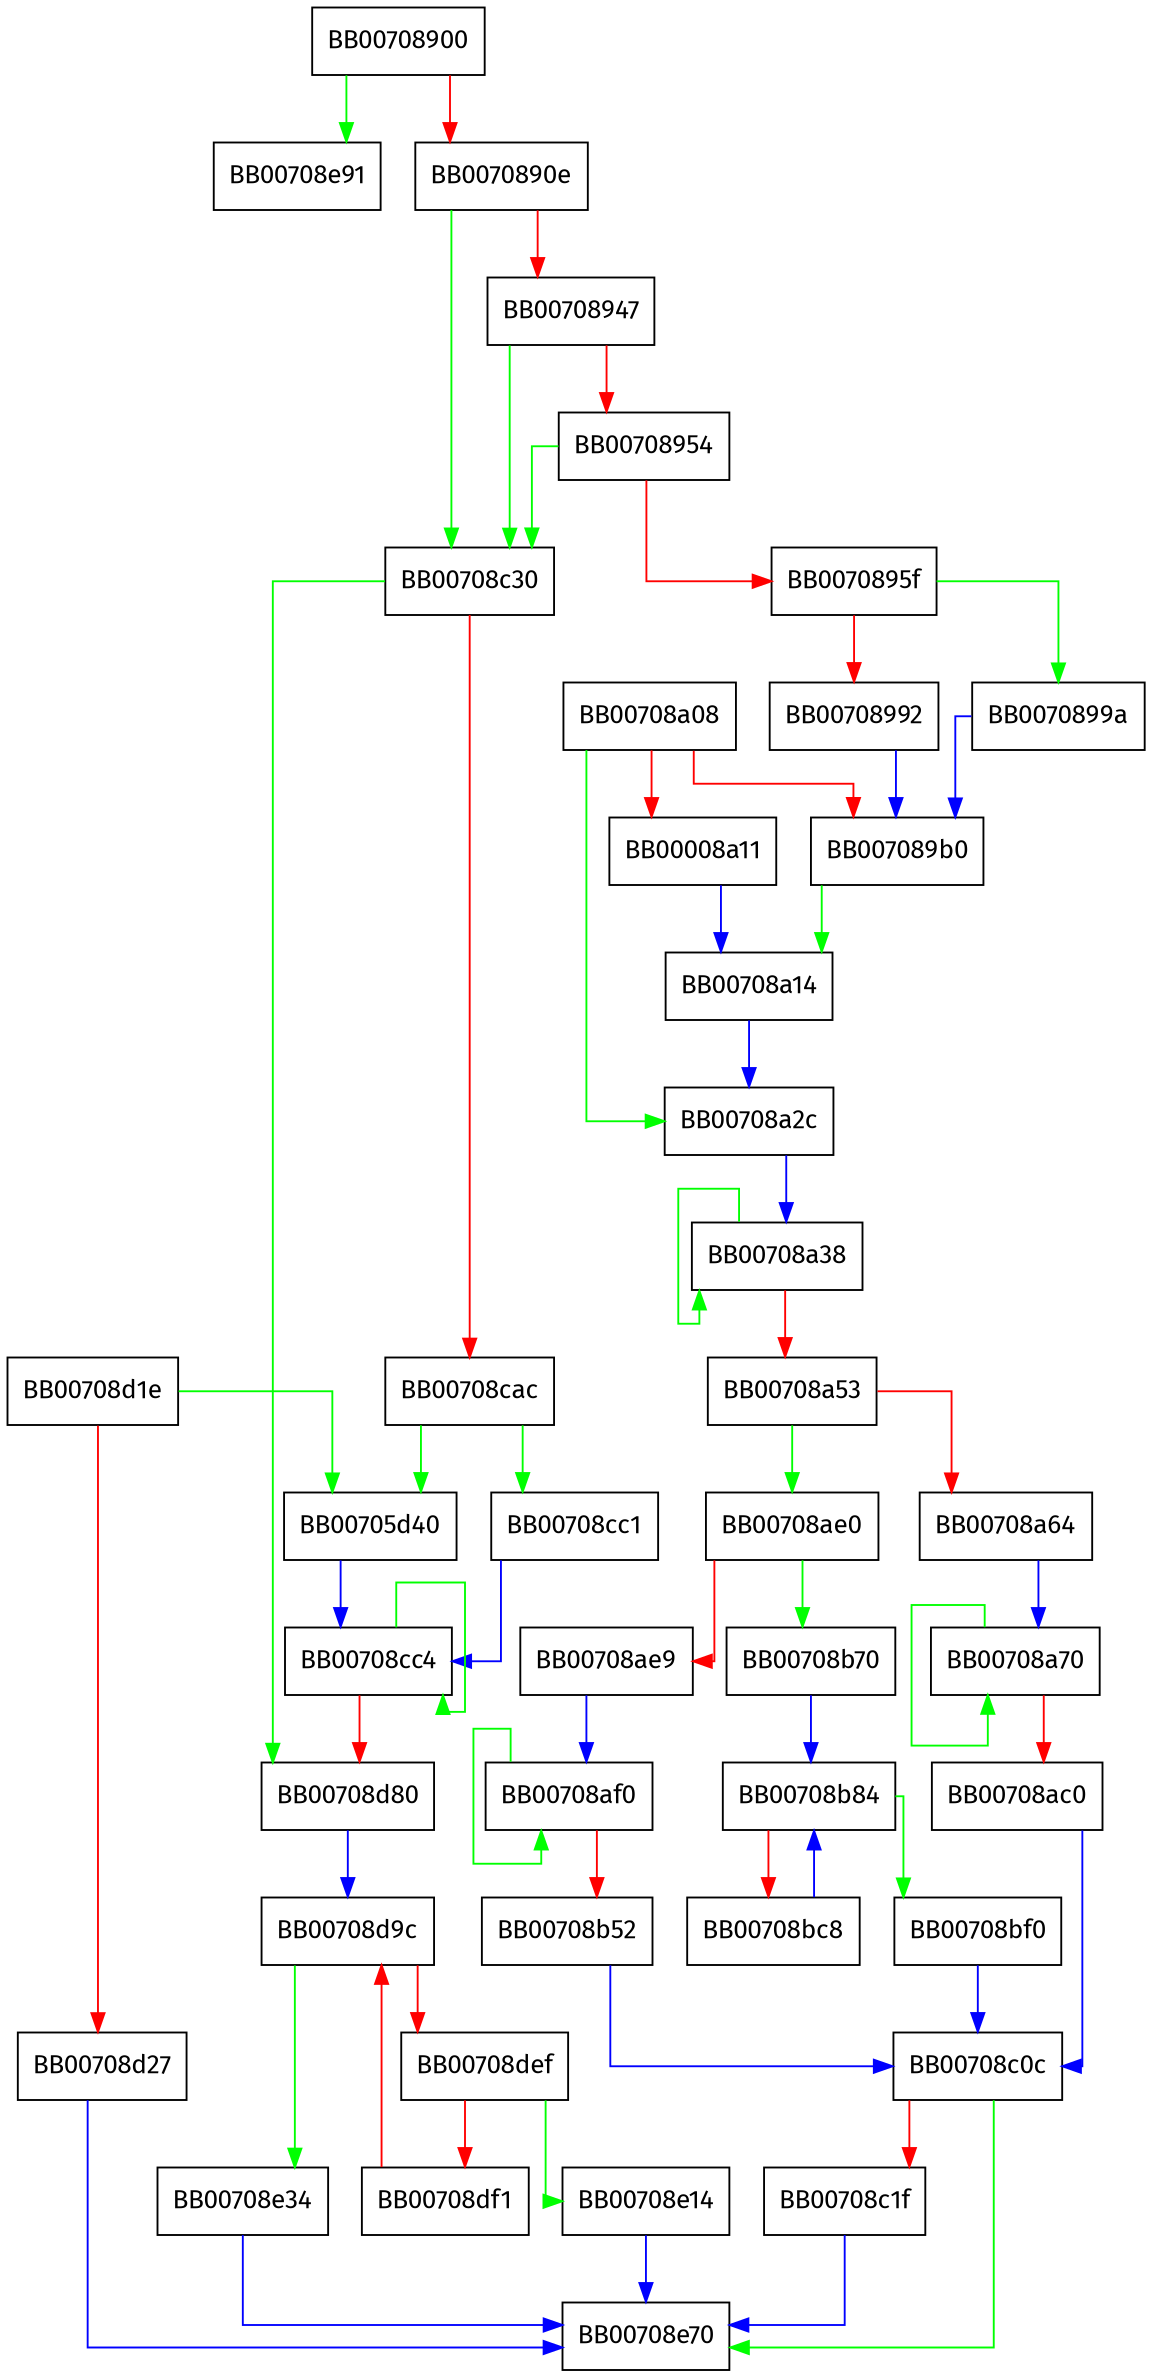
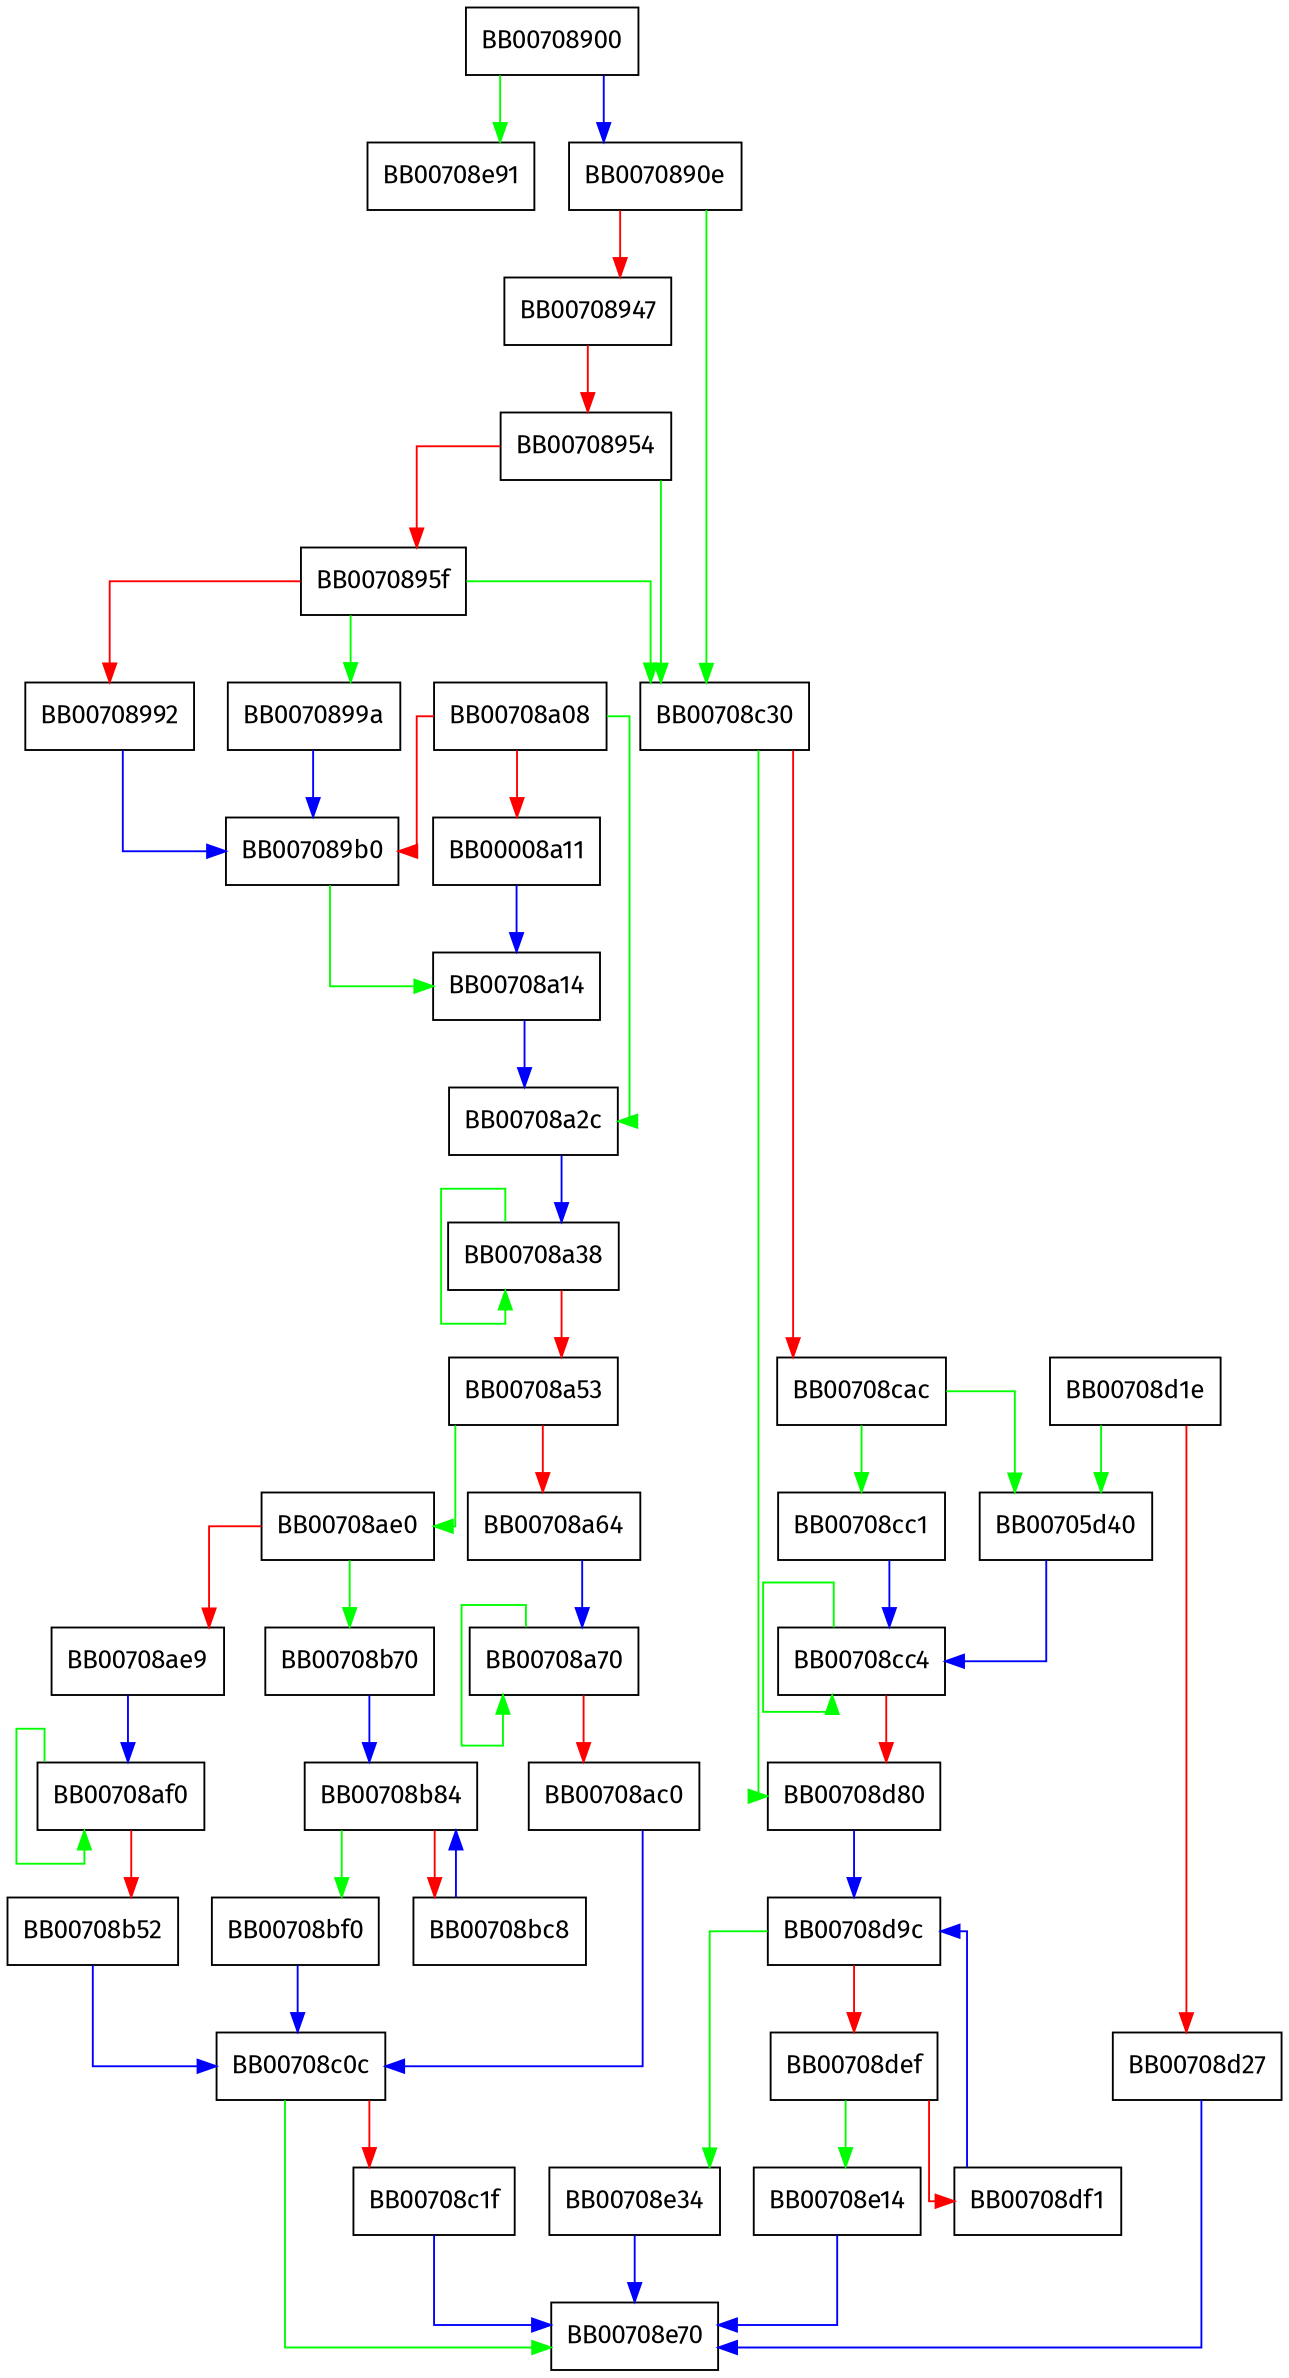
  digraph {
    fontname="Fira Sans"
    splines=ortho
    node [fontname="Fira Sans" shape=box]
    edge [color=green fontname="Fira Sans"]
    BB00708900
    BB00708e91
    BB0070890e
    BB00708c30
    BB00708947
    BB00708d80
    BB00708cac
    BB00708954
    BB00708d9c
    n10 [label=BB00705d40]
    BB00708cc1
    BB0070895f
    BB0070899a
    BB00708992
    BB007089b0
    BB00708a14
    BB00708a2c
    BB00708a08
    n19 [label=BB00008a11]
    BB00708a38
    BB00708a53
    BB00708ae0
    BB00708a64
    BB00708b70
    BB00708ae9
    BB00708a70
    BB00708b84
    BB00708af0
    BB00708ac0
    BB00708c0c
    BB00708e70
    BB00708c1f
    BB00708bf0
    BB00708bc8
    BB00708b52
    BB00708e34
    BB00708def
    BB00708cc4
    BB00708d1e
    BB00708d27
    BB00708e14
    BB00708df1
    BB00708900 -> BB00708e91
-   BB00708900 -> BB0070890e [color=red]
+   BB00708900 -> BB0070890e [color=blue]
    BB0070890e -> BB00708c30
    BB0070890e -> BB00708947 [color=red]
    BB00708c30 -> BB00708d80
    BB00708c30 -> BB00708cac [color=red]
-   BB00708947 -> BB00708c30
+   BB0070895f -> BB00708c30
    BB00708947 -> BB00708954 [color=red]
    BB00708d80 -> BB00708d9c [color=blue]
    BB00708cac -> n10
    BB00708cac -> BB00708cc1
    BB00708954 -> BB00708c30
    BB00708954 -> BB0070895f [color=red]
    BB00708d9c -> BB00708e34
    BB00708d9c -> BB00708def [color=red]
    n10 -> BB00708cc4 [color=blue]
    BB00708cc1 -> BB00708cc4 [color=blue]
    BB0070895f -> BB0070899a
    BB0070895f -> BB00708992 [color=red]
    BB0070899a -> BB007089b0 [color=blue]
    BB00708992 -> BB007089b0 [color=blue]
    BB007089b0 -> BB00708a14
    BB00708a14 -> BB00708a2c [color=blue]
    BB00708a2c -> BB00708a38 [color=blue]
    BB00708a08 -> BB007089b0 [color=red]
    BB00708a08 -> BB00708a2c
    BB00708a08 -> n19 [color=red]
    n19 -> BB00708a14 [color=blue]
    BB00708a38 -> BB00708a38
    BB00708a38 -> BB00708a53 [color=red]
    BB00708a53 -> BB00708ae0
    BB00708a53 -> BB00708a64 [color=red]
    BB00708ae0 -> BB00708b70
    BB00708ae0 -> BB00708ae9 [color=red]
    BB00708a64 -> BB00708a70 [color=blue]
    BB00708b70 -> BB00708b84 [color=blue]
    BB00708ae9 -> BB00708af0 [color=blue]
    BB00708a70 -> BB00708a70
    BB00708a70 -> BB00708ac0 [color=red]
    BB00708b84 -> BB00708bf0
    BB00708b84 -> BB00708bc8 [color=red]
    BB00708af0 -> BB00708af0
    BB00708af0 -> BB00708b52 [color=red]
    BB00708ac0 -> BB00708c0c [color=blue]
    BB00708c0c -> BB00708e70
    BB00708c0c -> BB00708c1f [color=red]
    BB00708c1f -> BB00708e70 [color=blue]
    BB00708bf0 -> BB00708c0c [color=blue]
    BB00708bc8 -> BB00708b84 [color=blue]
    BB00708b52 -> BB00708c0c [color=blue]
    BB00708e34 -> BB00708e70 [color=blue]
    BB00708def -> BB00708e14
    BB00708def -> BB00708df1 [color=red]
    BB00708cc4 -> BB00708d80 [color=red]
    BB00708cc4 -> BB00708cc4
    BB00708d1e -> n10
    BB00708d1e -> BB00708d27 [color=red]
    BB00708d27 -> BB00708e70 [color=blue]
    BB00708e14 -> BB00708e70 [color=blue]
-   BB00708df1 -> BB00708d9c [color=red]
+   BB00708df1 -> BB00708d9c [color=blue]
  }
